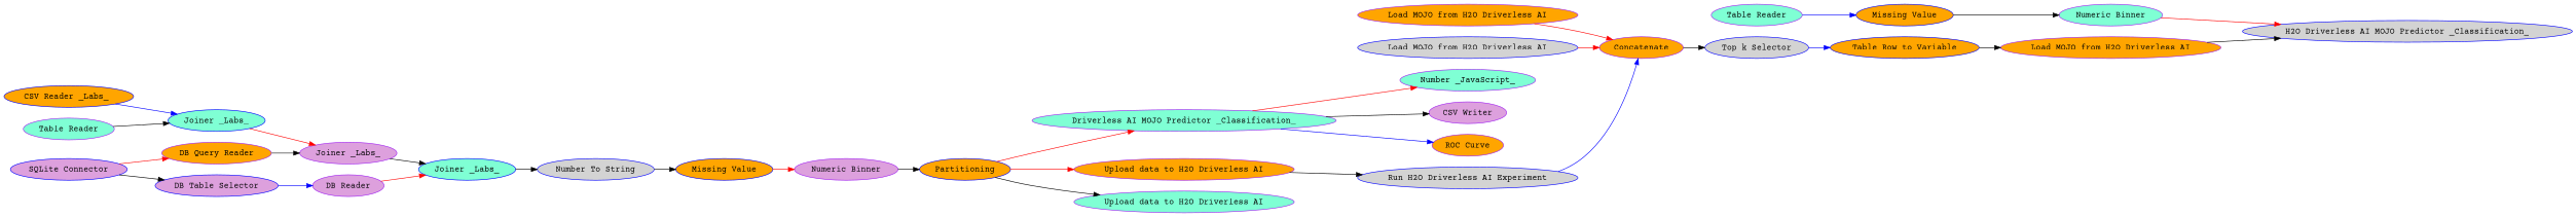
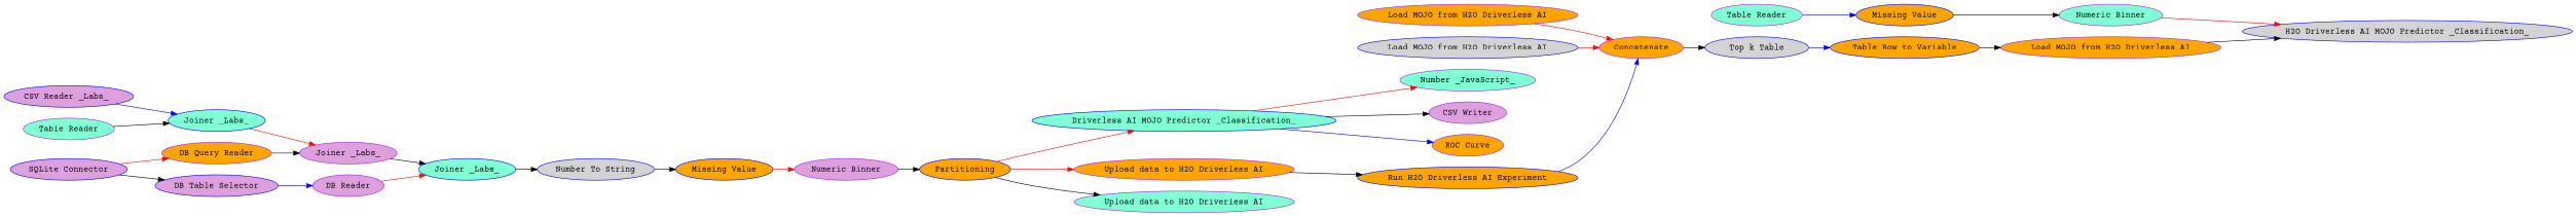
  digraph {
    fontname="Courier Prime"
    rankdir=LR
    node [color=blue fillcolor=orange fontname="Courier Prime" style=filled]
    edge [color=black fontname="Courier Prime"]
    n1 [label=Partitioning]
-   n2 [color=purple fillcolor=aquamarine label="Driverless AI MOJO Predictor _Classification_"]
+   n2 [fillcolor=aquamarine label="Driverless AI MOJO Predictor _Classification_"]
    n3 [color=purple label="Upload data to H2O Driverless AI"]
    n4 [color=purple fillcolor=aquamarine label="Upload data to H2O Driverless AI"]
    n5 [color=purple fillcolor=aquamarine label="Number _JavaScript_"]
    n6 [color=purple fillcolor=plum label="CSV Writer"]
    n7 [color=purple label="ROC Curve"]
-   n8 [fillcolor=lightgrey label="Run H2O Driverless AI Experiment"]
+   n8 [label="Run H2O Driverless AI Experiment"]
    n9 [label="Missing Value"]
    n10 [color=purple fillcolor=plum label="Numeric Binner"]
    n11 [color=purple label=Concatenate]
-   n12 [fillcolor=lightgrey label="Top k Selector"]
+   n12 [fillcolor=lightgrey label="Top k Table"]
    n13 [label="Table Row to Variable"]
-   n14 [label="CSV Reader _Labs_ "]
+   n14 [fillcolor=plum label="CSV Reader _Labs_ "]
    n15 [fillcolor=aquamarine label="Joiner _Labs_"]
    n16 [color=purple fillcolor=plum label="Joiner _Labs_"]
    n17 [fillcolor=aquamarine label="Joiner _Labs_"]
    n18 [fillcolor=lightgrey label="Number To String"]
    n19 [label="Missing Value"]
    n20 [color=purple fillcolor=aquamarine label="Numeric Binner"]
    n21 [fillcolor=lightgrey label="H2O Driverless AI MOJO Predictor _Classification_"]
    n22 [color=purple fillcolor=aquamarine label="Table Reader"]
    n23 [fillcolor=plum label="SQLite Connector"]
    n24 [color=purple label="DB Query Reader"]
    n25 [fillcolor=plum label="DB Table Selector"]
    n26 [color=purple fillcolor=plum label="DB Reader"]
    n27 [color=purple label="Load MOJO from H2O Driverless AI"]
    n28 [fillcolor=lightgrey label="Load MOJO from H2O Driverless AI"]
    n29 [color=purple label="Load MOJO from H2O Driverless AI"]
    n30 [color=purple fillcolor=aquamarine label="Table Reader"]
    n1 -> n2 [color=red]
    n1 -> n3 [color=red]
    n1 -> n4
    n2 -> n5 [color=red]
    n2 -> n6
    n2 -> n7 [color=blue]
    n3 -> n8
    n8 -> n11 [color=blue]
    n9 -> n10 [color=red]
    n10 -> n1
    n11 -> n12
    n12 -> n13 [color=blue]
    n13 -> n29
    n14 -> n15 [color=blue]
    n15 -> n16 [color=red]
    n16 -> n17
    n17 -> n18
    n18 -> n9
    n19 -> n20
    n20 -> n21 [color=red]
    n22 -> n15
    n23 -> n24 [color=red]
    n23 -> n25
    n24 -> n16
    n25 -> n26 [color=blue]
    n26 -> n17 [color=red]
    n27 -> n11 [color=red]
    n28 -> n11 [color=red]
    n29 -> n21
    n30 -> n19 [color=blue]
  }
